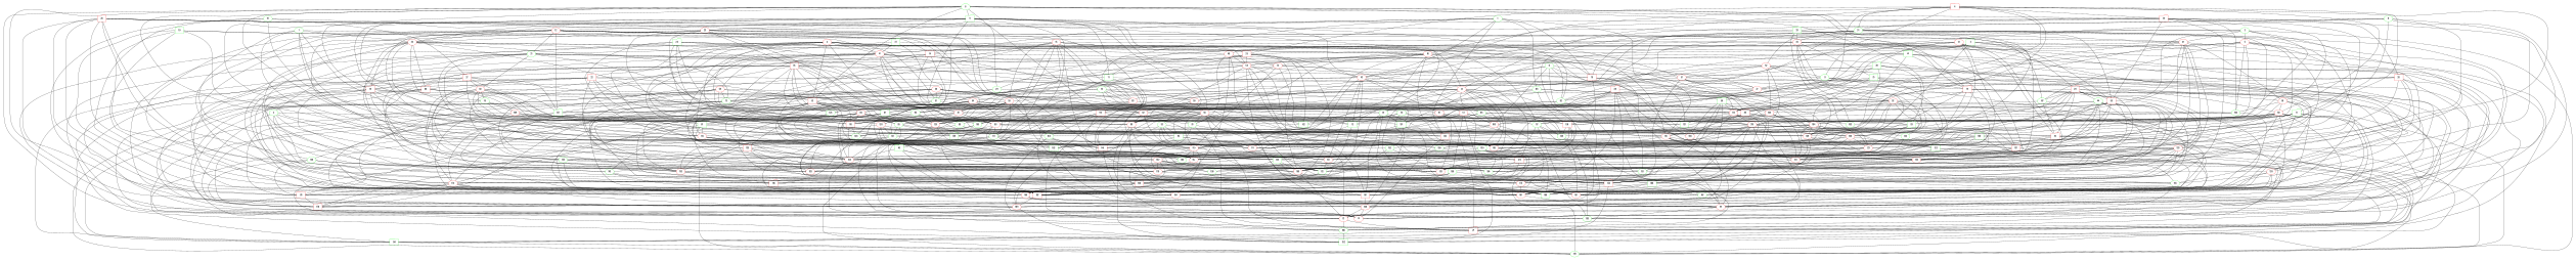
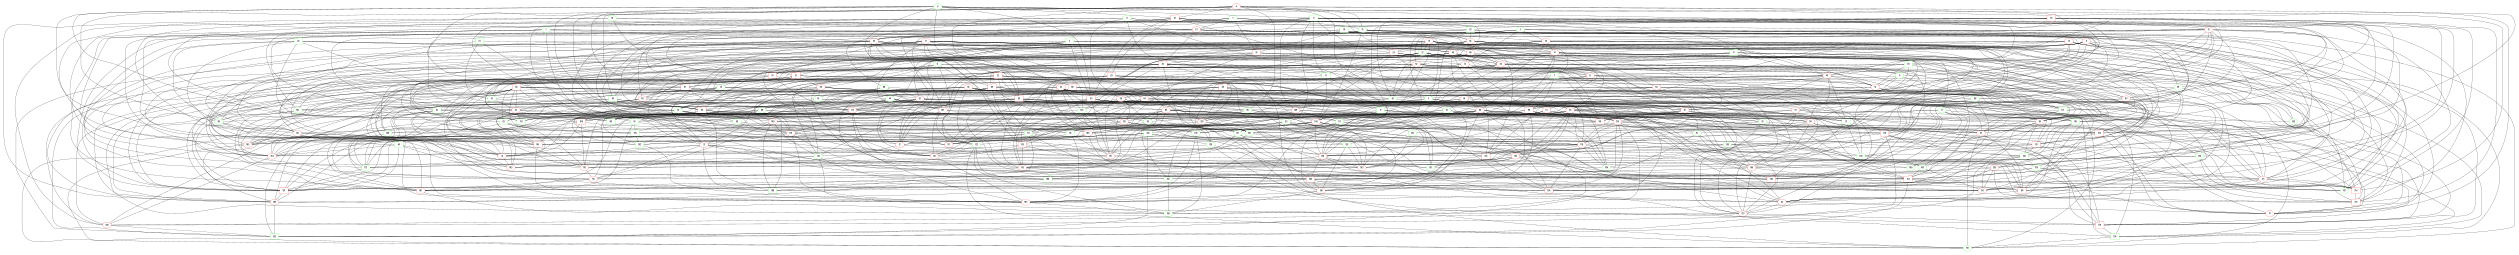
  graph {
    fontname=Oswald
    node [color=red fillcolor=white fixedsize=true fontname=Oswald shape=ellipse style=filled]
    edge [fontname=Oswald]
    0 [color=green]
    50
    168
    94 [color=green shape=folder]
    122 [color=green shape=folder]
    131 [color=green shape=folder]
    67
    100 [shape=octagon]
    148 [shape=folder]
    53 [color=green]
    183 [shape=octagon]
    56 [shape=octagon]
    62
    173
    177 [shape=octagon]
    195 [shape=octagon]
    171
    157
    199 [color=green shape=octagon]
    197 [color=green]
    180 [color=green shape=folder]
    141
    188 [color=green shape=folder]
    187 [shape=folder]
    113 [color=green shape=folder]
    68 [shape=octagon]
    149
    72 [shape=octagon]
    144 [shape=octagon]
    175 [shape=octagon]
    134 [color=green]
    126 [shape=folder]
    119 [shape=octagon]
    189
    155 [color=green shape=octagon]
    191
    137 [shape=folder]
    151 [color=green shape=octagon]
    179 [shape=folder]
    78 [color=green]
    81 [color=green shape=folder]
    150 [color=green]
    89
    125 [shape=folder]
    95 [color=green]
    165 [color=green]
    132
    184 [shape=octagon]
    164 [color=green]
    140 [color=green shape=octagon]
    147
    192 [color=green shape=folder]
    156 [shape=octagon]
    143 [color=green shape=folder]
    160 [shape=folder]
    161 [shape=folder]
    153 [shape=octagon]
    154 [shape=folder]
    170
    139
    145 [color=green]
-   190 [color=green]
+   190
    166 [shape=octagon]
    196 [shape=folder]
    181 [shape=octagon]
    167 [color=green shape=octagon]
    178 [shape=folder]
    194 [color=green shape=folder]
    193
    169 [shape=octagon]
    158 [color=green shape=octagon]
    176 [shape=folder]
    174 [shape=octagon]
    198 [color=green]
    172 [color=green]
    114 [shape=octagon]
    159 [color=green shape=folder]
    121 [color=green shape=octagon]
    106 [shape=octagon]
    182 [color=green shape=folder]
    185
    123
    80
    136 [color=green shape=folder]
    102 [color=green]
    108 [shape=folder]
    82 [color=green]
    103 [color=green]
    n89 [label=315 shape=octagon]
    138 [color=green shape=octagon]
    118 [shape=folder]
    97 [shape=octagon]
    84
    101 [color=green shape=folder]
    110 [shape=folder]
    135 [shape=folder]
    128 [color=green]
    152 [color=green]
    1 [color=green shape=octagon]
    83
    116 [shape=octagon]
    23 [shape=octagon]
    79 [shape=folder]
    88 [color=green]
    43
    14 [shape=folder]
    96 [shape=folder]
    112
    130 [color=green shape=octagon]
    133
    32 [shape=octagon]
    65 [color=green shape=folder]
    35 [shape=folder]
    91 [shape=folder]
    92
    105 [shape=octagon]
    87
    51 [color=green shape=octagon]
    57
    120
    74
    16 [color=green shape=octagon]
    163 [color=green]
    162 [color=green shape=folder]
-   186 [shape=octagon]
+   186 [color=green shape=octagon]
    69 [shape=folder]
    85 [shape=folder]
    40 [shape=octagon]
    73 [color=green shape=octagon]
    42 [shape=octagon]
    60 [shape=folder]
    98 [shape=octagon]
    99 [color=green shape=octagon]
    124 [color=green shape=octagon]
    70 [color=green]
    71 [color=green shape=folder]
    76 [color=green shape=octagon]
    111 [color=green shape=octagon]
    54
    129
    64
    104 [shape=octagon]
    49 [color=green shape=octagon]
    86 [color=green]
    93 [color=green shape=folder]
    109
    117 [color=green]
    61 [color=green shape=octagon]
    90 [color=green shape=octagon]
    142 [color=green shape=octagon]
    2 [color=green shape=folder]
    48
    55 [shape=folder]
    28 [shape=folder]
    107 [color=green shape=octagon]
    44 [color=green shape=octagon]
    127 [color=green shape=folder]
    3 [color=green]
    52
    5 [shape=octagon]
    45
    25 [shape=folder]
    29 [color=green shape=octagon]
    47 [shape=octagon]
    27 [shape=folder]
    63 [shape=folder]
    30
    58
    59
-   4 [shape=folder]
+   4 [shape=octagon]
    18 [shape=folder]
    31 [color=green shape=octagon]
    66 [color=green shape=folder]
    20 [shape=folder]
    34
    75 [color=green shape=folder]
    6 [color=green shape=octagon]
    9 [color=green shape=folder]
    12
    21 [color=green shape=octagon]
    77 [color=green]
    7 [color=green]
    8 [color=green shape=octagon]
    33 [color=green shape=folder]
    11 [color=green shape=folder]
    10 [color=green shape=folder]
    13 [shape=octagon]
    39 [color=green shape=folder]
    15
    46 [color=green shape=folder]
    17
    22 [shape=folder]
    19 [color=green]
    24 [color=green shape=folder]
    26 [shape=folder]
    146 [color=green shape=octagon]
    36
    37 [color=green shape=folder]
    38 [shape=folder]
    41 [color=green shape=folder]
    0 -- 50
    0 -- 168
    0 -- 94
    0 -- 122
    0 -- 131
    0 -- 67
    0 -- 100
    50 -- 148
    50 -- 53
    50 -- 183
    50 -- 56
    50 -- 62
    168 -- 173
    168 -- 177
    94 -- 195
    94 -- 171
    94 -- 157
    122 -- 199
    122 -- 197
    122 -- 180
    122 -- 141
    67 -- 188
    67 -- 187
    67 -- 113
    67 -- 68
    67 -- 149
    67 -- 72
    100 -- 188
    100 -- 144
    100 -- 175
    100 -- 134
    100 -- 126
    148 -- 195
    53 -- 94
    53 -- 119
    53 -- 189
    53 -- 155
    53 -- 191
    53 -- 137
    56 -- 94
    56 -- 188
    56 -- 119
    56 -- 151
    56 -- 179
    56 -- 78
    56 -- 81
    56 -- 150
    56 -- 89
    56 -- 125
    56 -- 95
    62 -- 131
    62 -- 171
    62 -- 175
    62 -- 119
    62 -- 89
    62 -- 165
    173 -- 179
    173 -- 190
    195 -- 199
    157 -- 198
    157 -- 172
    180 -- 187
    180 -- 191
    141 -- 195
    141 -- 164
    187 -- 189
    113 -- 140
    113 -- 196
    68 -- 197
    68 -- 140
    68 -- 156
    68 -- 80
    68 -- 136
    68 -- 102
    149 -- 197
    149 -- 155
    149 -- 161
    72 -- 149
    72 -- 89
    72 -- 108
    72 -- 82
    144 -- 190
    175 -- 181
    134 -- 173
    134 -- 184
    134 -- 170
    134 -- 172
    126 -- 177
    126 -- 137
    126 -- 150
    119 -- 144
    119 -- 132
    119 -- 184
    119 -- 164
    119 -- 140
    119 -- 147
    189 -- 192
    155 -- 199
    137 -- 179
    137 -- 156
    137 -- 143
    179 -- 194
    78 -- 179
    78 -- 164
    78 -- 170
    81 -- 181
    81 -- 178
    81 -- 114
    81 -- 159
    150 -- 156
    150 -- 174
    89 -- 184
    89 -- 140
    89 -- 143
    89 -- 190
    125 -- 184
    125 -- 160
    95 -- 197
    95 -- 159
    95 -- 121
    95 -- 106
    165 -- 183
    165 -- 195
    132 -- 151
    132 -- 160
    132 -- 161
    132 -- 153
    132 -- 154
    132 -- 170
    132 -- 139
    140 -- 145
    147 -- 183
    156 -- 180
    156 -- 160
    156 -- 194
    156 -- 193
    143 -- 191
    143 -- 160
    143 -- 169
    143 -- 158
    160 -- 188
    160 -- 189
    160 -- 184
    160 -- 166
    161 -- 168
    153 -- 175
    153 -- 196
    154 -- 192
    154 -- 161
    154 -- 181
    154 -- 167
    170 -- 175
    139 -- 155
    139 -- 191
    139 -- 184
    139 -- 178
    145 -- 191
    145 -- 154
    190 -- 192
    166 -- 195
    166 -- 199
    181 -- 199
    194 -- 197
    169 -- 173
    169 -- 180
    169 -- 176
    158 -- 187
    158 -- 160
    158 -- 167
    158 -- 174
    176 -- 178
    174 -- 199
    174 -- 187
    174 -- 178
    174 -- 176
    172 -- 187
    114 -- 148
    114 -- 157
    114 -- 147
    114 -- 193
    159 -- 182
    121 -- 150
    121 -- 160
    121 -- 153
    106 -- 122
    106 -- 119
    106 -- 196
    106 -- 185
    106 -- 123
    182 -- 195
    185 -- 197
    123 -- 183
    123 -- 125
    80 -- 168
    80 -- 100
    80 -- 195
    80 -- 157
    80 -- 199
    80 -- 164
    80 -- 167
    80 -- 106
    80 -- 123
    80 -- 108
    80 -- 103
    80 -- n89
    136 -- 148
    136 -- 144
    136 -- 191
    136 -- 192
    136 -- 196
    136 -- 182
    102 -- 187
    102 -- 165
    102 -- n89
    108 -- 187
    108 -- 147
    108 -- 170
    108 -- 138
    82 -- 190
    82 -- 97
    82 -- 84
    n89 -- 195
    n89 -- 180
    n89 -- 126
    n89 -- 119
    n89 -- 184
    n89 -- 169
    n89 -- 136
    n89 -- 118
    138 -- 195
    138 -- 199
    118 -- 171
    118 -- 179
    118 -- 192
    118 -- 156
    118 -- 143
    118 -- 176
    97 -- 100
    97 -- 179
    97 -- 156
    97 -- 193
    97 -- 101
    97 -- 110
    84 -- 168
    84 -- 94
    84 -- 171
    84 -- 113
    84 -- 126
    84 -- 155
    84 -- 179
    84 -- 95
    84 -- 110
    84 -- 135
    101 -- 168
    101 -- 143
    101 -- 181
    110 -- 143
    110 -- 128
    135 -- 183
    135 -- 144
    135 -- 151
    135 -- 153
    135 -- 154
    128 -- 153
    128 -- 152
    152 -- 166
    152 -- 193
    1 -- 126
    1 -- 83
    1 -- 116
    1 -- 23
    1 -- 79
    1 -- 88
    1 -- 43
    1 -- 14
    83 -- 197
    83 -- 161
    83 -- 96
    83 -- 112
    116 -- 195
    116 -- 141
    116 -- 155
    116 -- 179
    116 -- 172
    116 -- 130
    116 -- 133
    23 -- 62
    23 -- 177
    23 -- 191
    23 -- 81
    23 -- 101
    23 -- 110
    23 -- 32
    23 -- 65
    23 -- 35
    79 -- 195
    79 -- 161
    79 -- 112
    79 -- 91
    88 -- 180
    88 -- 89
    88 -- 108
    88 -- 92
    88 -- 105
    43 -- 171
    43 -- 157
    43 -- 113
    43 -- 72
    43 -- 176
    43 -- 97
    43 -- 87
    43 -- 51
    43 -- 57
    14 -- 89
    14 -- 143
    14 -- 153
    14 -- 35
    14 -- 120
    14 -- 74
    14 -- 16
    96 -- 168
    96 -- 148
    96 -- 166
    96 -- 108
    96 -- 163
    112 -- 131
    112 -- 195
    112 -- 191
    112 -- 193
    112 -- n89
    112 -- 162
    112 -- 186
    130 -- 168
    130 -- 134
    130 -- 184
    133 -- 157
    133 -- 180
    133 -- 188
    133 -- 175
    133 -- 151
    133 -- 147
    133 -- 154
    133 -- 172
    32 -- 189
    32 -- 160
    32 -- 170
    32 -- 118
    32 -- 135
    32 -- 128
    32 -- 162
    32 -- 69
    32 -- 85
    32 -- 40
    32 -- 73
    32 -- 42
    32 -- 60
    65 -- 187
    65 -- 144
    65 -- 172
    65 -- 98
    65 -- 99
    35 -- 183
    35 -- 144
    35 -- 89
    35 -- 165
    35 -- 145
    35 -- 166
    35 -- 121
    35 -- 110
    35 -- 116
    35 -- 79
    35 -- 69
    35 -- 124
    35 -- 70
    35 -- 71
    91 -- 122
    91 -- 148
    91 -- 144
    91 -- 189
    91 -- 179
    91 -- 133
    91 -- 92
    92 -- 131
    92 -- 173
    92 -- 149
    92 -- 151
    92 -- 169
    92 -- 123
    92 -- 116
    92 -- 112
    92 -- 162
    105 -- 122
    105 -- 141
    105 -- 123
    105 -- 116
    105 -- 120
    105 -- 117
    87 -- 198
    87 -- 121
    87 -- n89
    87 -- 110
    87 -- 98
    51 -- 62
    51 -- 170
    51 -- 84
    57 -- 164
    57 -- 192
    57 -- 156
    57 -- 158
    57 -- 159
    57 -- 138
    57 -- 128
    57 -- 98
    120 -- 168
    120 -- 171
    120 -- 156
    120 -- 121
    120 -- 186
    74 -- 100
    74 -- 126
    74 -- 119
    74 -- 79
    74 -- 96
    74 -- 90
    16 -- 50
    16 -- 62
    16 -- 187
    16 -- 113
    16 -- 78
    16 -- 108
    16 -- 73
    163 -- 177
    163 -- 175
    163 -- 169
    186 -- 189
    69 -- 147
    69 -- 161
    69 -- 194
    69 -- 174
    69 -- 135
    69 -- 128
    69 -- 85
    69 -- 76
    85 -- 168
    85 -- 131
    85 -- 141
    85 -- 137
    85 -- 116
    85 -- 111
    40 -- 187
    40 -- 78
    40 -- 169
    40 -- 82
    40 -- 128
    40 -- 74
    40 -- 54
    73 -- 177
    73 -- 189
    73 -- 166
    73 -- 174
    73 -- 185
    42 -- 173
    42 -- 171
    42 -- 89
    42 -- 153
    42 -- 185
    42 -- 138
    42 -- 130
    42 -- 124
    42 -- 129
    42 -- 64
    42 -- 104
    42 -- 49
    42 -- 86
    60 -- 173
    60 -- 134
    60 -- 189
    60 -- 81
    60 -- 174
    60 -- 84
    60 -- 64
    98 -- 173
    98 -- 177
    98 -- 149
    98 -- 132
    98 -- 111
    99 -- 128
    99 -- 116
    124 -- 157
    124 -- 185
    124 -- 130
    70 -- 113
    70 -- 106
    70 -- 185
    70 -- 110
    70 -- 152
    71 -- 190
    71 -- 98
    71 -- 104
    76 -- 197
    76 -- 110
    76 -- 93
    76 -- 109
    111 -- 148
    111 -- 188
    111 -- 187
    111 -- 119
    111 -- 196
    54 -- 168
    54 -- 148
    54 -- 173
    54 -- 161
    54 -- 185
    54 -- 65
    54 -- 73
    54 -- 61
    129 -- 187
    129 -- 140
    129 -- 156
    64 -- 153
    64 -- 194
    64 -- 176
    64 -- 101
    64 -- 135
    64 -- 65
    64 -- 87
    64 -- 162
    64 -- 111
    64 -- 90
    104 -- 141
    104 -- 149
    104 -- 156
    104 -- 166
    104 -- 121
    104 -- 182
    104 -- 138
    104 -- 163
    104 -- 142
    49 -- 188
    49 -- 161
    49 -- 172
    49 -- 185
    49 -- 101
    49 -- 99
    86 -- 100
    86 -- 148
    86 -- 192
    86 -- 138
    86 -- 104
    86 -- 93
    93 -- 144
    93 -- 150
    93 -- 170
    93 -- 159
    109 -- 157
    109 -- 161
    109 -- 194
    109 -- 120
    109 -- 129
    109 -- 117
    117 -- 195
    117 -- 191
    117 -- 193
    117 -- 138
    61 -- 168
    61 -- 187
    61 -- 72
    61 -- 151
    90 -- 132
    90 -- 145
    90 -- 111
    90 -- 129
    142 -- 193
    2 -- 195
    2 -- 149
    2 -- 101
    2 -- 112
    2 -- 48
    2 -- 55
    2 -- 28
    48 -- 148
    48 -- 126
    48 -- 78
    48 -- 89
    48 -- 125
+   48 -- 80
    48 -- 110
    48 -- 79
    48 -- 186
    48 -- 54
    48 -- 49
    55 -- 56
    55 -- 171
    55 -- 157
    55 -- 141
    55 -- 137
    55 -- 164
    55 -- 154
    55 -- 135
    55 -- 112
    28 -- 183
    28 -- 62
    28 -- 173
    28 -- 171
    28 -- 188
    28 -- 175
    28 -- 181
    28 -- 159
    28 -- 185
    28 -- 118
    28 -- 93
    28 -- 107
    28 -- 44
    107 -- 154
    107 -- 118
    107 -- 127
    44 -- 175
    44 -- 137
    44 -- 125
    44 -- 132
    44 -- 170
    44 -- 169
    44 -- 172
    44 -- 112
    44 -- 105
    127 -- 184
    127 -- 198
    3 -- 100
    3 -- 197
    3 -- 137
    3 -- 74
    3 -- 55
    3 -- 52
    3 -- 5
    3 -- 45
    52 -- 67
    52 -- 189
    52 -- 185
    52 -- 82
    52 -- n89
    52 -- 83
    52 -- 105
    52 -- 61
    52 -- 55
    5 -- 141
    5 -- 113
    5 -- 139
    5 -- 174
    5 -- 123
    5 -- 102
    5 -- 85
    5 -- 107
    5 -- 25
    5 -- 29
    45 -- 68
    45 -- 126
    45 -- 147
    45 -- 196
    45 -- 194
    45 -- 158
    45 -- 114
    45 -- 106
    45 -- 133
    45 -- 47
    25 -- 166
    25 -- 169
    25 -- 43
    25 -- 162
    25 -- 54
    25 -- 129
    25 -- 109
    25 -- 27
    29 -- 174
    29 -- 83
    29 -- 63
    47 -- 147
    47 -- 154
    47 -- 194
    47 -- 193
    47 -- 172
    47 -- 80
    47 -- 83
    47 -- 87
    47 -- 98
    47 -- 104
    47 -- 52
    47 -- 58
    27 -- 199
    27 -- 170
    27 -- 181
    27 -- 193
    27 -- 159
    27 -- n89
    27 -- 127
    27 -- 30
    63 -- 160
    63 -- 196
    63 -- 181
    63 -- 159
    63 -- 182
    63 -- n89
    63 -- 84
    63 -- 112
    63 -- 129
    63 -- 90
    30 -- 134
    30 -- 78
    30 -- 95
    30 -- 153
    30 -- 174
    30 -- 182
    30 -- 102
    30 -- 133
    30 -- 76
    30 -- 127
    58 -- 173
    58 -- 178
    58 -- 169
    58 -- 128
    58 -- 73
    58 -- 86
    58 -- 127
    58 -- 59
    59 -- 144
    59 -- 95
    59 -- 87
    59 -- 120
    59 -- 163
    59 -- 124
    59 -- 111
    59 -- 129
    4 -- 141
    4 -- 150
    4 -- 165
    4 -- 80
    4 -- 43
    4 -- 85
    4 -- 42
    4 -- 90
    4 -- 25
    4 -- 18
    4 -- 31
    4 -- 66
    18 -- 68
    18 -- 154
    18 -- 178
    18 -- 185
    18 -- 102
    18 -- 32
    18 -- 48
    18 -- 55
    18 -- 31
    18 -- 20
    31 -- 50
    31 -- 62
    31 -- 191
    31 -- 167
    31 -- 79
    31 -- 133
    31 -- 73
    31 -- 104
    31 -- 127
    31 -- 45
    31 -- 34
    66 -- 175
    66 -- 154
    66 -- 152
    66 -- 112
    66 -- 186
    66 -- 85
    20 -- 72
    20 -- 155
    20 -- 191
    20 -- 184
    20 -- 147
    20 -- 193
    20 -- 108
    20 -- 69
    34 -- 147
    34 -- 156
    34 -- 181
    34 -- 167
    34 -- 103
    34 -- 118
    34 -- 101
    34 -- 92
    34 -- 40
    34 -- 75
    75 -- 177
    75 -- 96
    75 -- 91
    75 -- 87
    75 -- 104
    75 -- 142
    6 -- 177
    6 -- 147
    6 -- 176
    6 -- 123
    6 -- 96
    6 -- 91
    6 -- 69
    6 -- 93
    6 -- 55
    6 -- 63
    6 -- 18
    6 -- 9
    9 -- 53
    9 -- 56
    9 -- 144
    9 -- 126
    9 -- 125
    9 -- 116
    9 -- 23
    9 -- 43
    9 -- 32
    9 -- 87
    9 -- 71
    9 -- 109
    9 -- 25
    9 -- 12
    12 -- 56
    12 -- 191
    12 -- 164
    12 -- 196
    12 -- 167
    12 -- 114
    12 -- 97
    12 -- 91
    12 -- 107
    12 -- 127
    12 -- 45
    12 -- 21
    21 -- 141
    21 -- 153
    21 -- 167
    21 -- 123
    21 -- 103
    21 -- 83
    21 -- 54
    21 -- 49
    21 -- 30
    21 -- 77
    77 -- 144
    77 -- 89
    77 -- 145
    77 -- 196
    77 -- 178
    77 -- 172
    7 -- 148
    7 -- 183
    7 -- 171
    7 -- 144
    7 -- 125
    7 -- 32
    7 -- 47
    8 -- 156
    8 -- 190
    8 -- 133
    8 -- 61
    8 -- 59
    8 -- 33
    8 -- 11
    33 -- 119
    33 -- 156
    33 -- 169
    33 -- 123
    33 -- 34
    11 -- 177
    11 -- 195
    11 -- 149
    11 -- 181
    11 -- 118
    11 -- 104
    11 -- 117
    10 -- 187
    10 -- 184
    10 -- 140
    10 -- 181
    10 -- 14
    10 -- 34
    13 -- 179
    13 -- 125
    13 -- 161
    13 -- 198
    13 -- 182
    13 -- 70
    13 -- 71
    13 -- 47
    13 -- 39
    39 -- 67
    39 -- 72
    39 -- 139
    39 -- 178
    39 -- 106
    39 -- 128
    39 -- 98
    15 -- 67
    15 -- 191
    15 -- 165
    15 -- 143
    15 -- 178
    15 -- 174
    15 -- 96
    15 -- 111
    15 -- 117
    15 -- 25
    15 -- 59
    15 -- 21
    15 -- 46
    46 -- 187
    46 -- 144
    46 -- 160
    46 -- 169
    17 -- 94
    17 -- 56
    17 -- 144
    17 -- 119
    17 -- 192
    17 -- 51
    17 -- 163
    17 -- 85
    17 -- 124
    17 -- 54
    17 -- 48
    17 -- 47
    17 -- 63
    17 -- 66
    17 -- 22
    22 -- 50
    22 -- 149
    22 -- 134
    22 -- 184
    22 -- 192
    22 -- 193
    22 -- 106
    22 -- 60
    22 -- 63
    19 -- 189
    19 -- 196
    19 -- 114
    19 -- 23
    19 -- 27
    24 -- 131
    24 -- 187
    24 -- 72
    24 -- 165
    24 -- 114
    24 -- 112
    24 -- 129
    24 -- 48
    26 -- 154
    26 -- 166
    26 -- 181
    26 -- 178
    26 -- 176
    26 -- 82
    26 -- 105
    26 -- 29
    26 -- 33
    26 -- 146
    146 -- 183
    146 -- 153
    146 -- 178
    146 -- 176
    36 -- 148
    36 -- 149
    36 -- 147
    36 -- 153
    36 -- 176
    36 -- 182
    36 -- 87
    36 -- 51
    36 -- 146
    37 -- 114
    37 -- 51
    37 -- 49
    37 -- 47
    38 -- 157
    38 -- 141
    38 -- 119
    38 -- 151
    38 -- 154
    38 -- 181
    38 -- 82
    38 -- 92
    38 -- 129
    41 -- 177
    41 -- 137
    41 -- 139
    41 -- 190
    41 -- 43
    41 -- 85
    41 -- 54
    41 -- 104
  }
